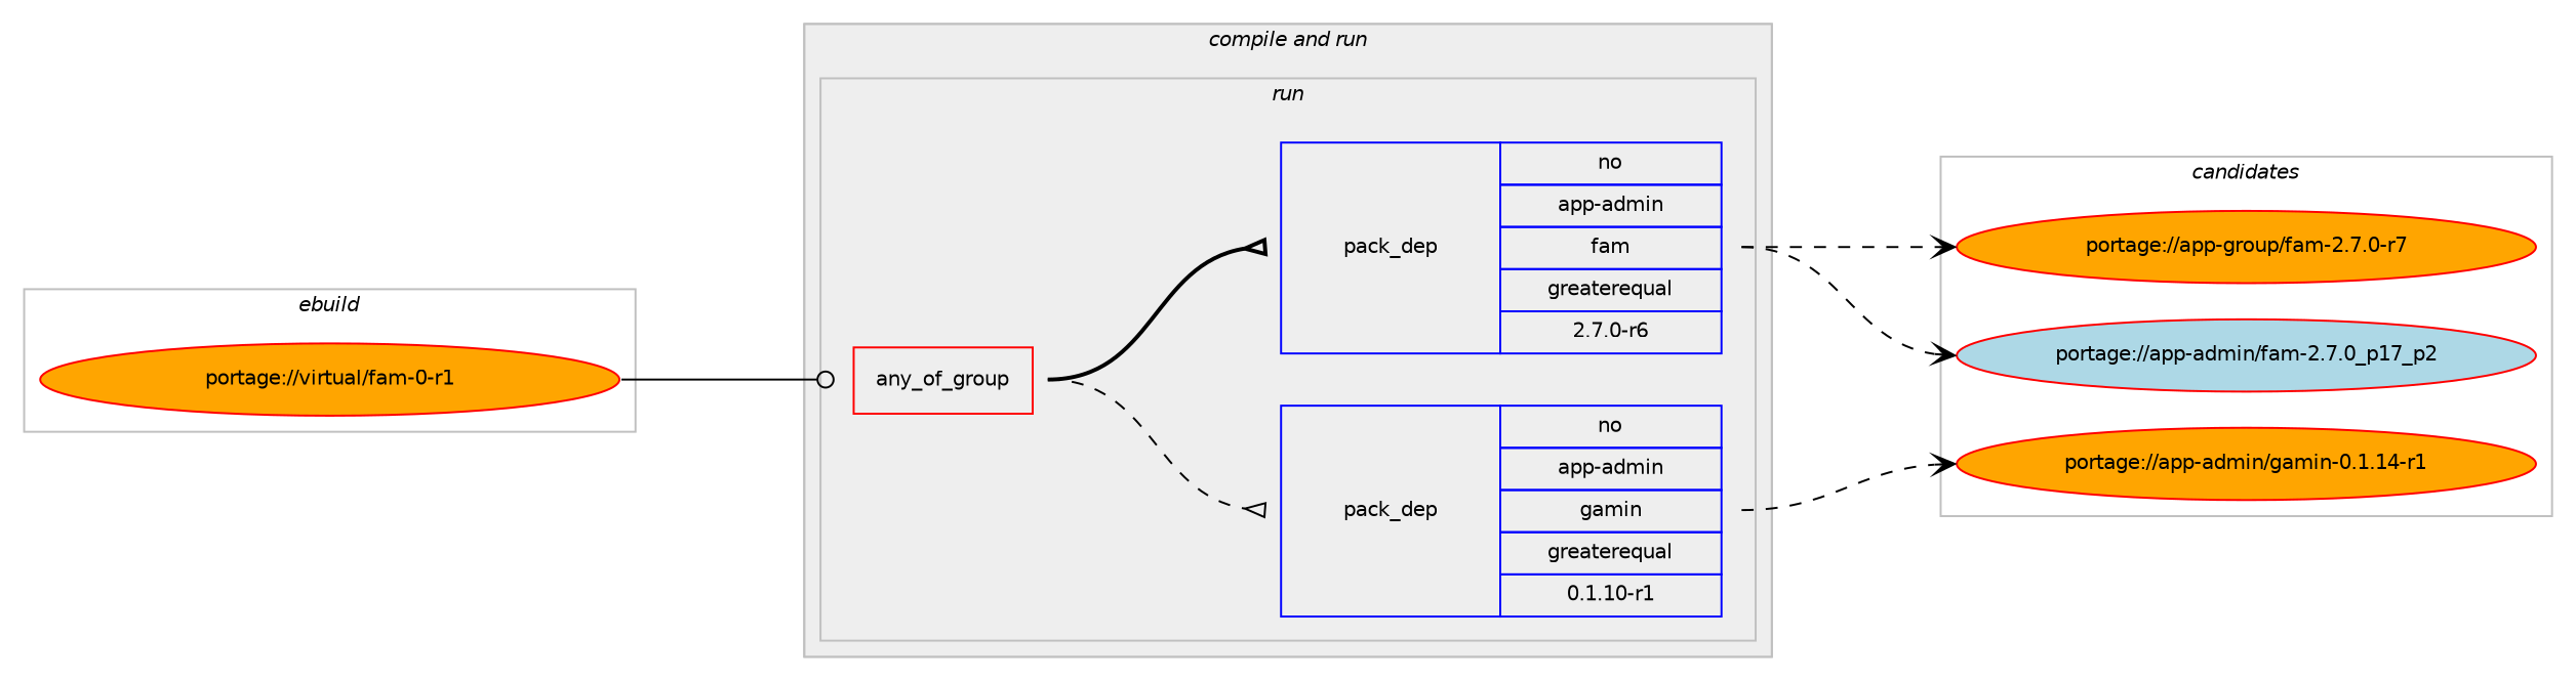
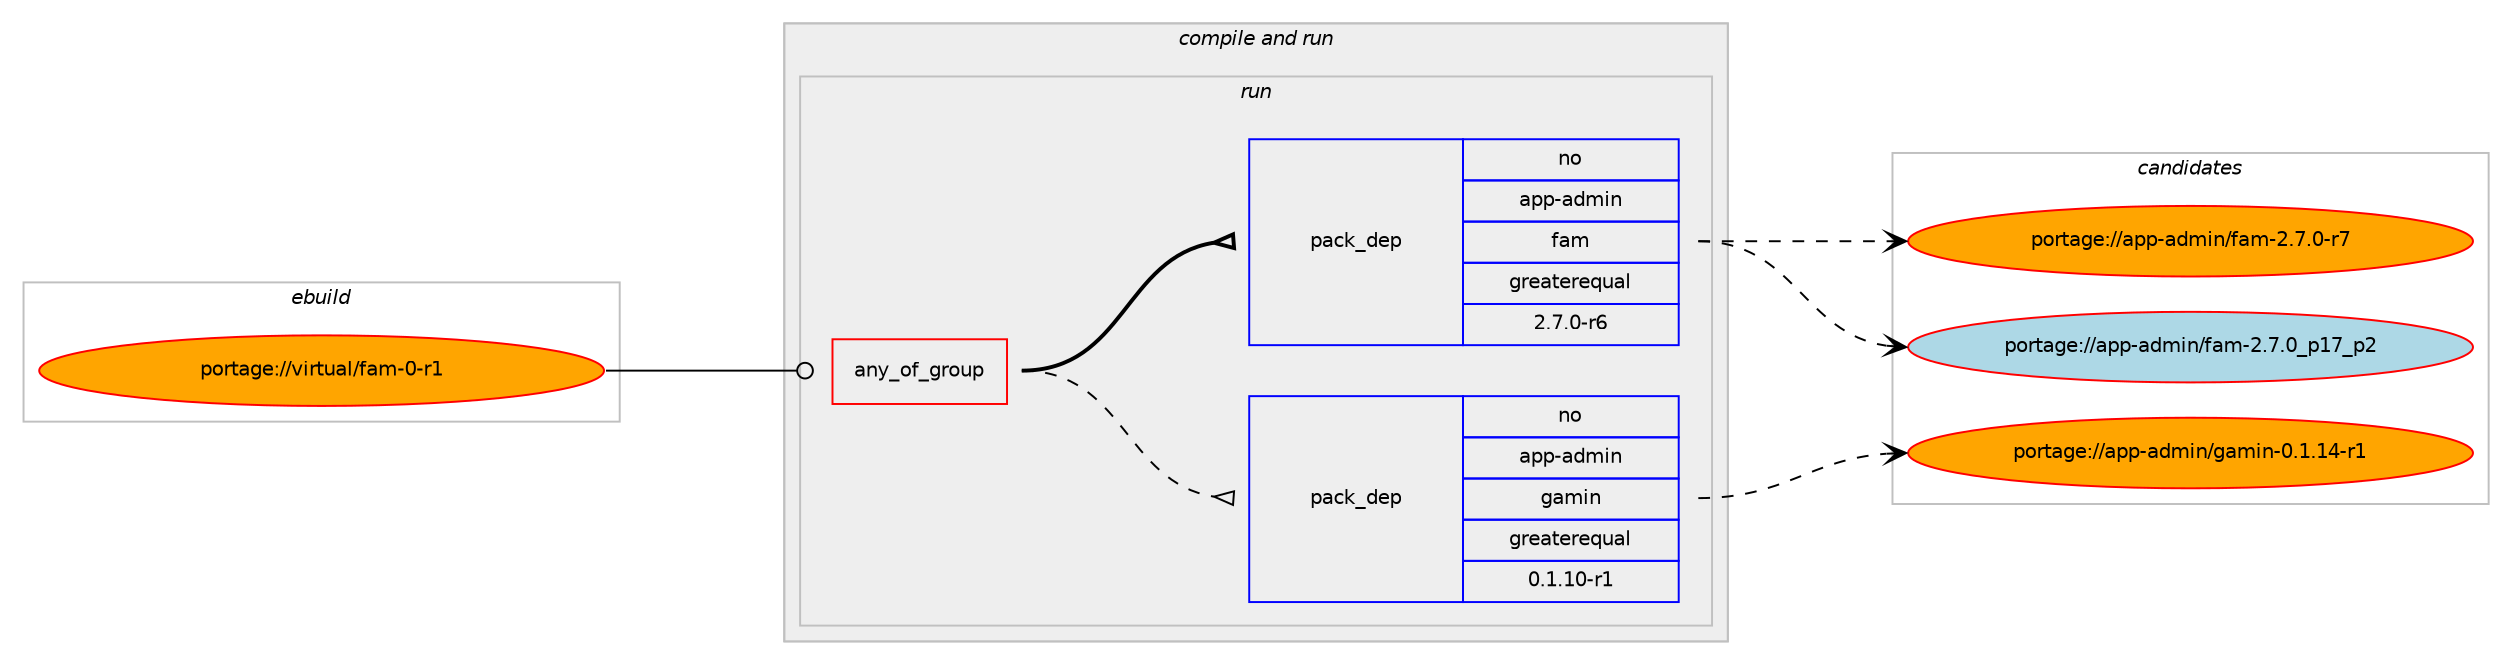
  digraph {
    compound=true
    concentrate=true
    fontname=Helvetica
    fontsize=10
    newrank=true
    rankdir=LR
    ranksep=1.5
    node [color=red fontname=Helvetica fontsize=10 style=filled]
    edge [arrowhead=vee headport=w style=dashed tailport=e weight=20]
    n1 [fillcolor=orange label="portage://virtual/fam-0-r1" width=4]
    n2 [color=blue label=<<TABLE BORDER="0" CELLBORDER="1" CELLSPACING="0" CELLPADDING="4" WIDTH="220"><TR><TD ROWSPAN="6" CELLPADDING="30">pack_dep</TD></TR><TR><TD WIDTH="110">no</TD></TR><TR><TD>app-admin</TD></TR><TR><TD>gamin</TD></TR><TR><TD>greaterequal</TD></TR><TR><TD>0.1.10-r1</TD></TR></TABLE>> shape=none style=""]
    n3 [color=blue label=<<TABLE BORDER="0" CELLBORDER="1" CELLSPACING="0" CELLPADDING="4" WIDTH="220"><TR><TD ROWSPAN="6" CELLPADDING="30">pack_dep</TD></TR><TR><TD WIDTH="110">no</TD></TR><TR><TD>app-admin</TD></TR><TR><TD>fam</TD></TR><TR><TD>greaterequal</TD></TR><TR><TD>2.7.0-r6</TD></TR></TABLE>> shape=none style=""]
    n4 [label=<<TABLE BORDER="0" CELLBORDER="1" CELLSPACING="0" CELLPADDING="4"><TR><TD CELLPADDING="10">any_of_group</TD></TR></TABLE>> shape=none style=""]
    n5 [fillcolor=orange label="portage://app-admin/gamin-0.1.14-r1" width=4]
    n6 [fillcolor=lightblue label="portage://app-admin/fam-2.7.0_p17_p2" width=4]
-   n7 [fillcolor=orange label="portage://app-group/fam-2.7.0-r7" width=4]
+   n7 [fillcolor=orange label="portage://app-admin/fam-2.7.0-r7" width=4]
    subgraph cluster_1 {
      color=gray
      label=<<i>ebuild</i>>
      rank=same
      n1
    }
    subgraph cluster_2 {
      color=gray
      label=<<i>dependencies</i>>
      subgraph cluster_3 {
        color=gray
        fillcolor="#eeeeee"
        label=<<i>compile</i>>
        style=filled
      }
      subgraph cluster_4 {
        color=gray
        fillcolor="#eeeeee"
        label=<<i>compile and run</i>>
        style=filled
      }
      subgraph cluster_5 {
        color=gray
        fillcolor="#eeeeee"
        label=<<i>run</i>>
        style=filled
        subgraph sub_6 {
          color=gray
          fillcolor="#eeeeee"
          label=<<i>run</i>>
          style=filled
          n4
          subgraph sub_7 {
            color=gray
            fillcolor="#eeeeee"
            label=<<i>run</i>>
            style=filled
            n2
          }
          subgraph sub_8 {
            color=gray
            fillcolor="#eeeeee"
            label=<<i>run</i>>
            style=filled
            n3
          }
        }
      }
    }
    subgraph cluster_9 {
      color=gray
      label=<<i>candidates</i>>
      rank=same
      subgraph sub_10 {
        color=black
        label=<<i>candidates</i>>
        nodesep=1
        rank=same
        n5
      }
      subgraph sub_11 {
        color=black
        label=<<i>candidates</i>>
        nodesep=1
        rank=same
        n6
        n7
      }
    }
    n1 -> n4 [arrowhead=odot style=solid]
    n2 -> n5 [weight=100]
    n3 -> n6 [weight=100]
    n3 -> n7 [weight=100]
    n4 -> n2 [arrowhead=oinv]
    n4 -> n3 [arrowhead=oinv style=bold]
  }
